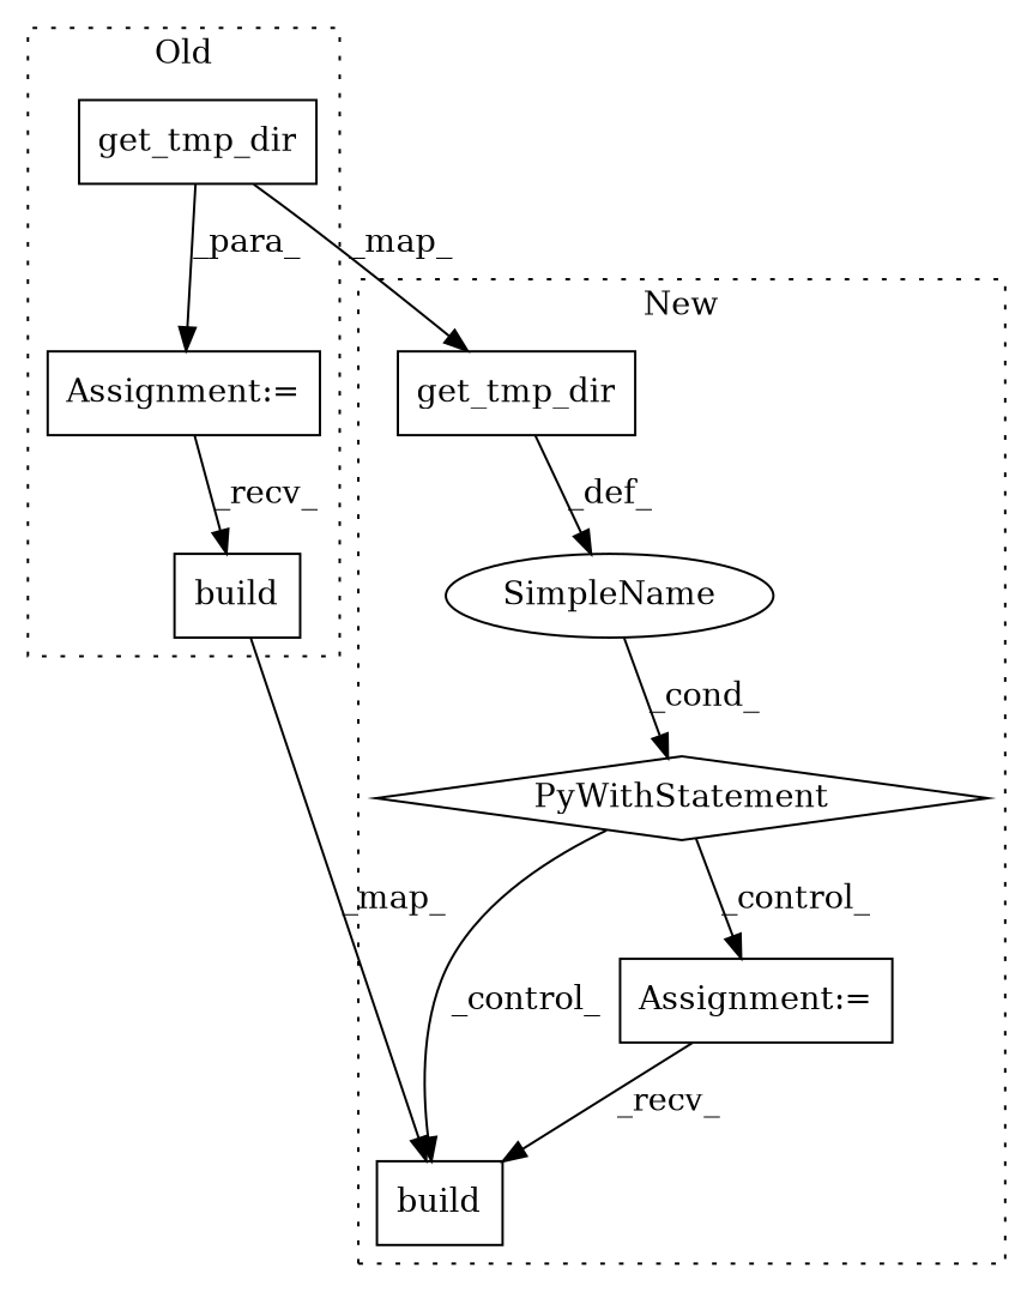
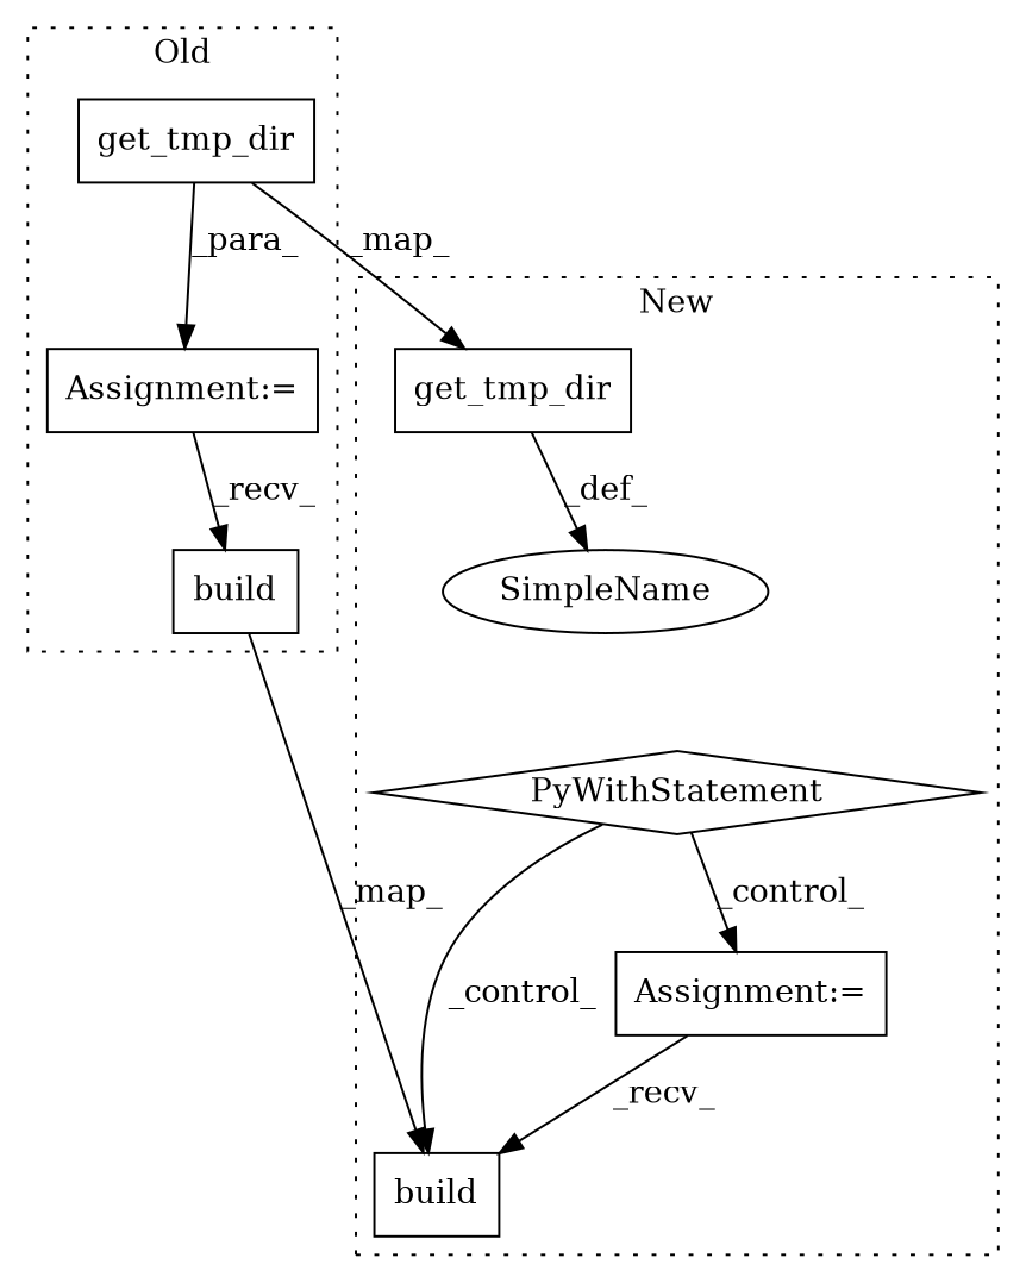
  digraph {
    node [a=32 l=7 shape=box]
    n1 [l=13 label=get_tmp_dir s=707]
    n2 [label=build s=838]
    n3 [a=7 l=1 label="Assignment:=" s=697]
    n4 [l=13 label=get_tmp_dir s=677]
    n5 [a=104 l="10,2" label=PyWithStatement s="658,690" shape=diamond]
    n6 [a=42 label=SimpleName shape=ellipse l=""]
    n7 [label=build s=831]
    n8 [a=7 label="Assignment:=" s=710]
    subgraph cluster_1 {
      label=Old
      style=dotted
      n1
      n2
      n3
    }
    subgraph cluster_2 {
      label=New
      style=dotted
      n4
      n5
      n6
      n7
      n8
    }
    n1 -> n3 [label=_para_]
    n1 -> n4 [label=_map_]
    n2 -> n7 [label=_map_]
    n3 -> n2 [label=_recv_]
    n4 -> n6 [label=_def_]
    n5 -> n7 [label=_control_]
    n5 -> n8 [label=_control_]
-   n6 -> n5 [label=_cond_]
    n8 -> n7 [label=_recv_]
  }
